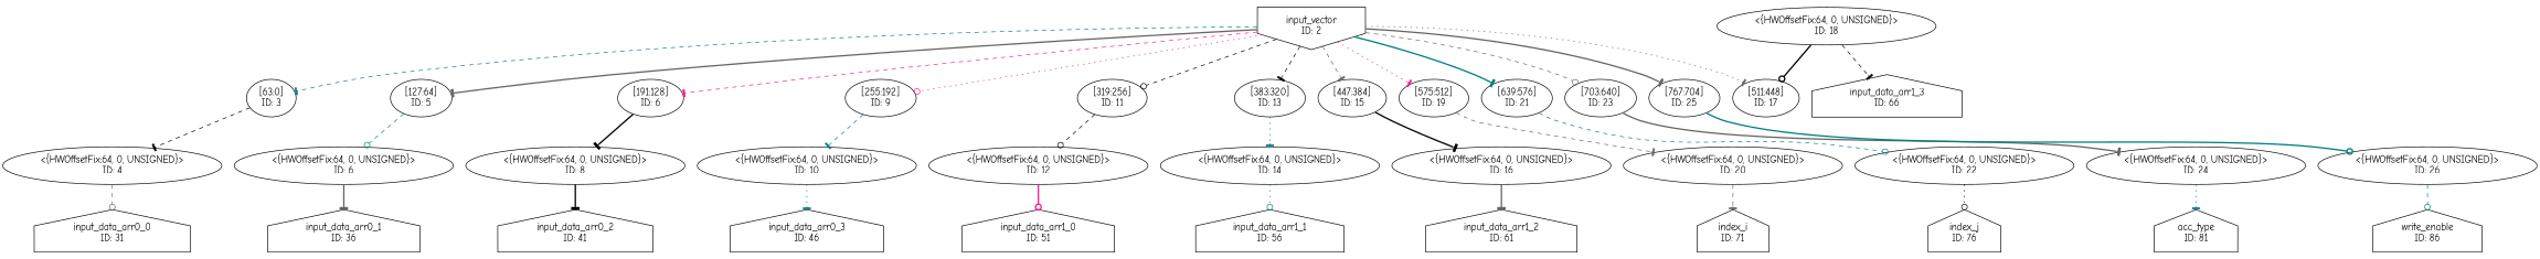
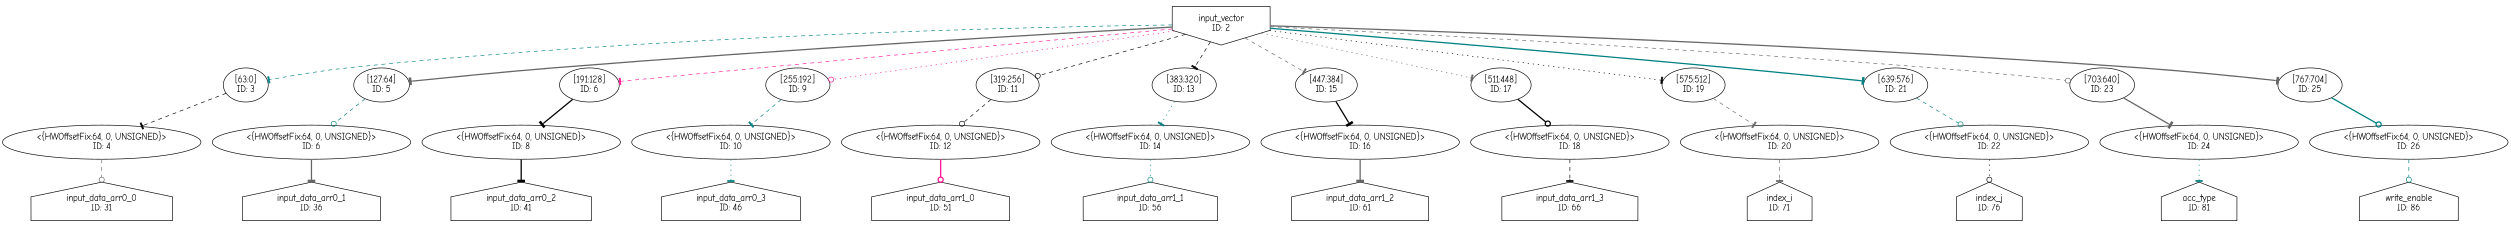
  digraph {
    fontname="Comic Neue"
    node [fontname="Comic Neue"]
    edge [arrowhead=tee color=teal fontname="Comic Neue" photon_data="EDGE,SrcNode:2,SrcNodePort:data" style=dashed]
    n1 [label="input_vector\nID: 2" shape=invhouse]
    n2 [label="[63:0]\nID: 3"]
    n3 [label="[127:64]\nID: 5"]
    n4 [label="[191:128]\nID: 6"]
    n5 [label="[255:192]\nID: 9"]
    n6 [label="[319:256]\nID: 11"]
    n7 [label="[383:320]\nID: 13"]
    n8 [label="[447:384]\nID: 15"]
    n9 [label="[511:448]\nID: 17"]
    n10 [label="[575:512]\nID: 19"]
    n11 [label="[639:576]\nID: 21"]
    n12 [label="[703:640]\nID: 23"]
    n13 [label="[767:704]\nID: 25"]
    n14 [label="<{HWOffsetFix:64, 0, UNSIGNED}>\nID: 4"]
    n15 [label="<{HWOffsetFix:64, 0, UNSIGNED}>\nID: 6"]
    n16 [label="<{HWOffsetFix:64, 0, UNSIGNED}>\nID: 8"]
    n17 [label="<{HWOffsetFix:64, 0, UNSIGNED}>\nID: 10"]
    n18 [label="<{HWOffsetFix:64, 0, UNSIGNED}>\nID: 12"]
    n19 [label="<{HWOffsetFix:64, 0, UNSIGNED}>\nID: 14"]
    n20 [label="<{HWOffsetFix:64, 0, UNSIGNED}>\nID: 16"]
    n21 [label="<{HWOffsetFix:64, 0, UNSIGNED}>\nID: 18"]
    n22 [label="<{HWOffsetFix:64, 0, UNSIGNED}>\nID: 20"]
    n23 [label="<{HWOffsetFix:64, 0, UNSIGNED}>\nID: 22"]
    n24 [label="<{HWOffsetFix:64, 0, UNSIGNED}>\nID: 24"]
    n25 [label="<{HWOffsetFix:64, 0, UNSIGNED}>\nID: 26"]
    n26 [label="input_data_arr0_0\nID: 31" shape=house]
    n27 [label="input_data_arr0_1\nID: 36" shape=house]
    n28 [label="input_data_arr0_2\nID: 41" shape=house]
    n29 [label="input_data_arr0_3\nID: 46" shape=house]
    n30 [label="input_data_arr1_0\nID: 51" shape=house]
    n31 [label="input_data_arr1_1\nID: 56" shape=house]
    n32 [label="input_data_arr1_2\nID: 61" shape=house]
    n33 [label="input_data_arr1_3\nID: 66" shape=house]
    n34 [label="index_i\nID: 71" shape=house]
    n35 [label="index_j\nID: 76" shape=house]
    n36 [label="acc_type\nID: 81" shape=house]
    n37 [label="write_enable\nID: 86" shape=house]
    n1 -> n2
    n1 -> n3 [color=gray40 style=bold]
    n1 -> n4 [color=deeppink]
    n1 -> n5 [arrowhead=odot color=deeppink style=dotted]
    n1 -> n6 [arrowhead=odot color=black]
    n1 -> n7 [color=black]
    n1 -> n8 [color=gray40]
    n1 -> n9 [color=gray40 style=dotted]
-   n1 -> n10 [color=deeppink style=dotted]
+   n1 -> n10 [color=black style=dotted]
    n1 -> n11 [style=bold]
    n1 -> n12 [arrowhead=odot color=gray40]
    n1 -> n13 [color=gray40 style=bold]
    n2 -> n14 [color=black photon_data="EDGE,SrcNode:3,SrcNodePort:result"]
    n3 -> n15 [arrowhead=odot photon_data="EDGE,SrcNode:5,SrcNodePort:result"]
    n4 -> n16 [color=black photon_data="EDGE,SrcNode:7,SrcNodePort:result" style=bold]
    n5 -> n17 [photon_data="EDGE,SrcNode:9,SrcNodePort:result"]
    n6 -> n18 [arrowhead=odot color=black photon_data="EDGE,SrcNode:11,SrcNodePort:result"]
    n7 -> n19 [photon_data="EDGE,SrcNode:13,SrcNodePort:result" style=dotted]
    n8 -> n20 [color=black photon_data="EDGE,SrcNode:15,SrcNodePort:result" style=bold]
-   n21 -> n9 [arrowhead=odot color=black photon_data="EDGE,SrcNode:17,SrcNodePort:result" style=bold]
+   n9 -> n21 [arrowhead=odot color=black photon_data="EDGE,SrcNode:17,SrcNodePort:result" style=bold]
    n10 -> n22 [color=gray40 photon_data="EDGE,SrcNode:19,SrcNodePort:result"]
    n11 -> n23 [arrowhead=odot photon_data="EDGE,SrcNode:21,SrcNodePort:result"]
    n12 -> n24 [color=gray40 photon_data="EDGE,SrcNode:23,SrcNodePort:result" style=bold]
    n13 -> n25 [arrowhead=odot photon_data="EDGE,SrcNode:25,SrcNodePort:result" style=bold]
    n14 -> n26 [arrowhead=odot color=gray40 photon_data="EDGE,SrcNode:4,SrcNodePort:output"]
    n15 -> n27 [color=gray40 photon_data="EDGE,SrcNode:6,SrcNodePort:output" style=bold]
    n16 -> n28 [color=black photon_data="EDGE,SrcNode:8,SrcNodePort:output" style=bold]
    n17 -> n29 [photon_data="EDGE,SrcNode:10,SrcNodePort:output" style=dotted]
    n18 -> n30 [arrowhead=odot color=deeppink photon_data="EDGE,SrcNode:12,SrcNodePort:output" style=bold]
    n19 -> n31 [arrowhead=odot photon_data="EDGE,SrcNode:14,SrcNodePort:output" style=dotted]
    n20 -> n32 [color=gray40 photon_data="EDGE,SrcNode:16,SrcNodePort:output" style=bold]
    n21 -> n33 [color=black photon_data="EDGE,SrcNode:18,SrcNodePort:output"]
    n22 -> n34 [color=gray40 photon_data="EDGE,SrcNode:20,SrcNodePort:output"]
    n23 -> n35 [arrowhead=odot color=black photon_data="EDGE,SrcNode:22,SrcNodePort:output" style=dotted]
    n24 -> n36 [photon_data="EDGE,SrcNode:24,SrcNodePort:output" style=dotted]
    n25 -> n37 [arrowhead=odot photon_data="EDGE,SrcNode:26,SrcNodePort:output"]
  }
